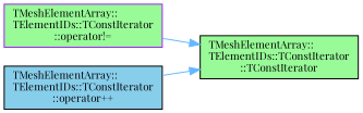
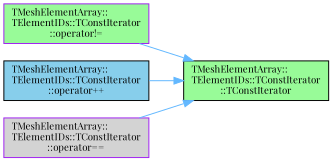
  digraph {
    rankdir=RL
    fontname="Playfair Display"
    node [color=black fillcolor=palegreen fontname="Playfair Display" fontsize=10 shape=box style=filled]
    edge [color=steelblue1 dir=back fontname="Playfair Display" fontsize=10 labelfontname=Helvetica labelfontsize=10 style=solid]
    n1 [fontcolor=black height=0.2 label="TMeshElementArray::\lTElementIDs::TConstIterator\l::TConstIterator" width=0.4]
    n2 [color=purple height=0.2 label="TMeshElementArray::\lTElementIDs::TConstIterator\l::operator!=" width=0.4]
    n3 [fillcolor=skyblue height=0.2 label="TMeshElementArray::\lTElementIDs::TConstIterator\l::operator++" width=0.4]
+   n4 [color=purple fillcolor=lightgrey height=0.2 label="TMeshElementArray::\lTElementIDs::TConstIterator\l::operator==" width=0.4]
    n1 -> n2
    n1 -> n3
+   n1 -> n4
  }
